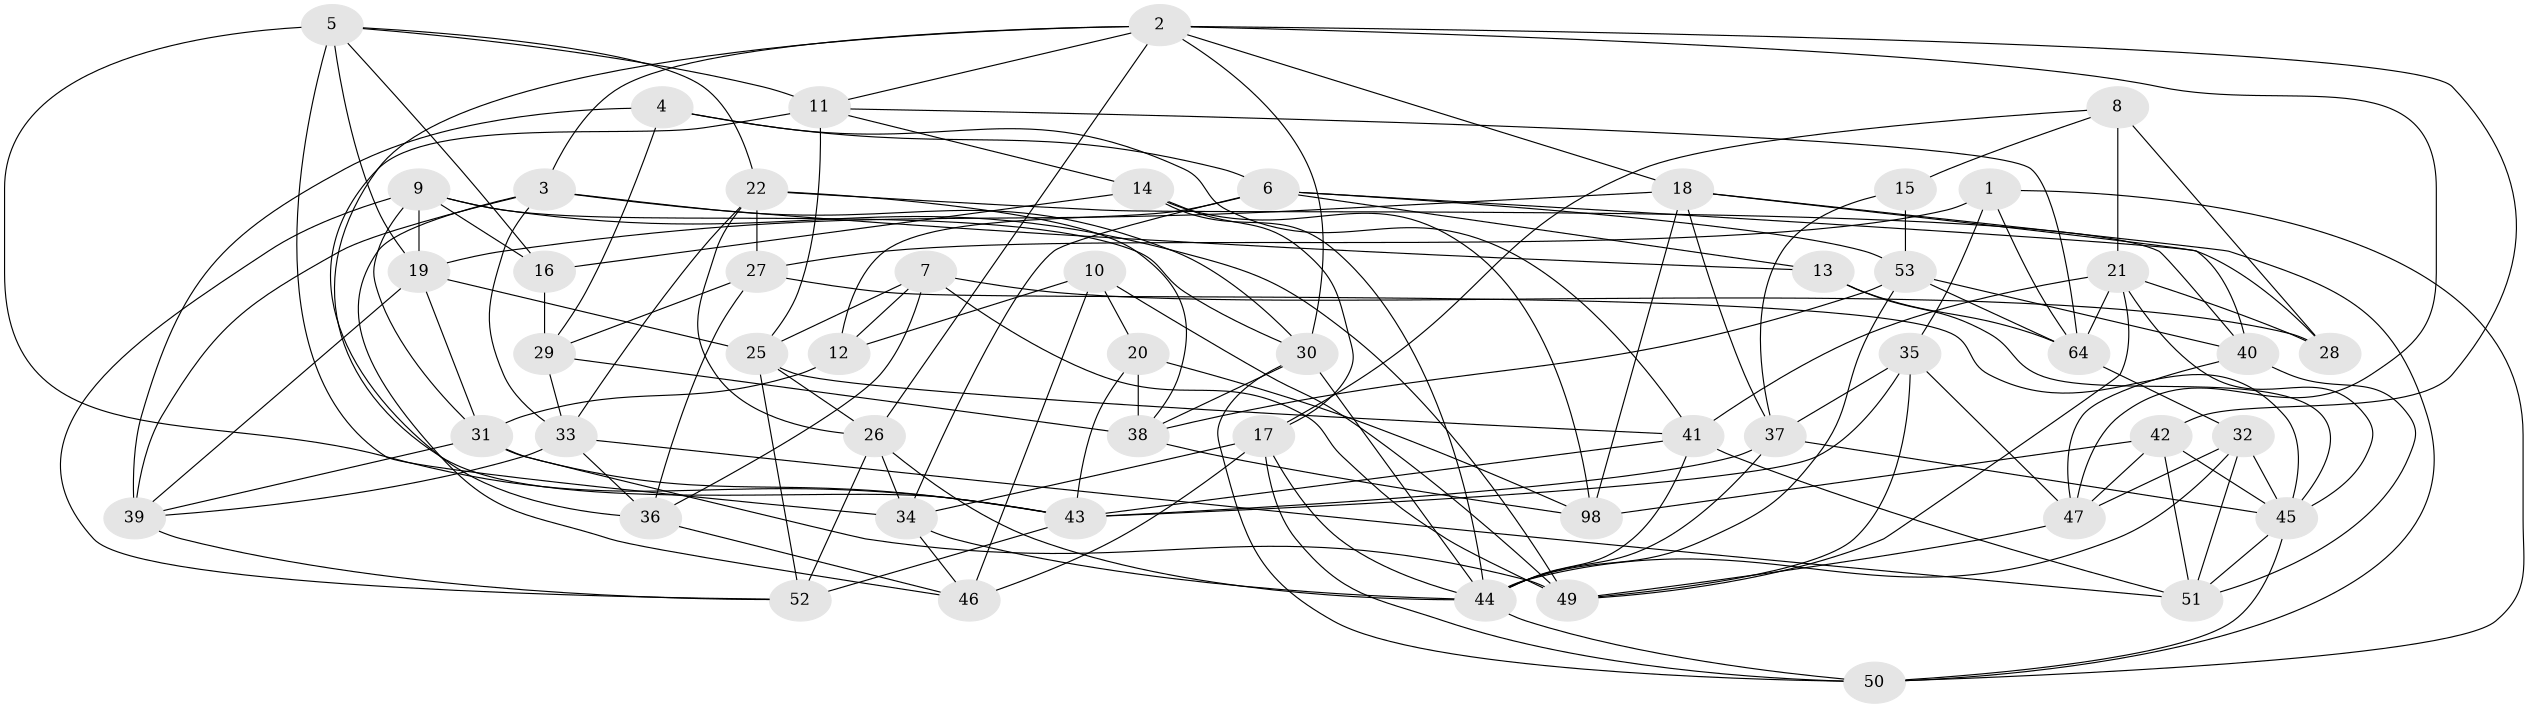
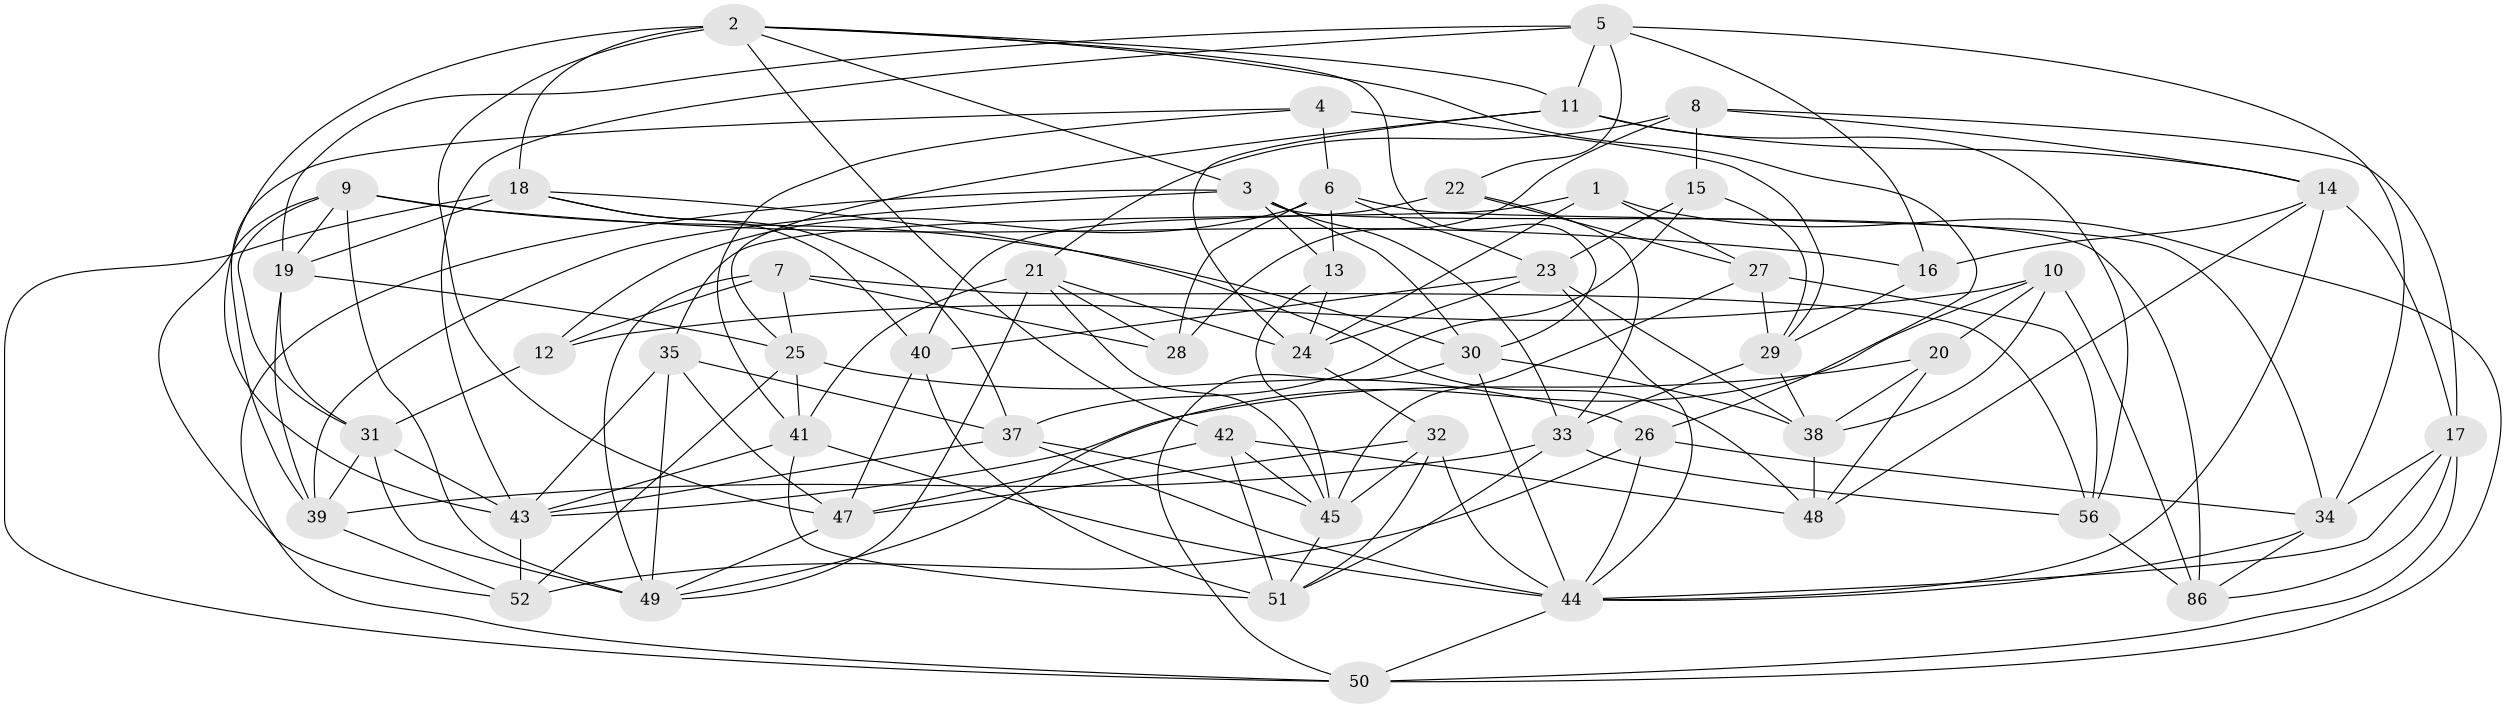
  graph {
    node [color=gray90 style=filled]
    edge [weight=1.0]
    1
-   24 [label=64]
+   24
    27
    35
    50
    32
    29
-   36
+   36 [label=56]
    45
    43
    47
    49
    37
    2
    3
    11
    18
    26
    30
    42
    13
    33
    39
-   46
+   46 [label=86]
    25
    14
    19
-   48 [label=98]
+   48
    40
    34
    52
    44
    38
    51
    4
    6
    41
    12
-   23 [label=53]
+   23
    28
    5
    16
    22
    31
    7
    8
    15
    17
    21
    9
    10
    20
    1 -- 24
    1 -- 27
    1 -- 35
    1 -- 50
    24 -- 32
    27 -- 29
    27 -- 36 [weight=2.0]
    27 -- 45
    35 -- 43 [weight=2.0]
    35 -- 47
    35 -- 49
    35 -- 37
    32 -- 45 [weight=2.0]
    32 -- 47
    32 -- 44
    32 -- 51
    29 -- 33
    29 -- 38
    36 -- 46
-   45 -- 50
+   3 -- 50
    45 -- 51
    43 -- 52 [weight=2.0]
    47 -- 49
    37 -- 45
    37 -- 43
    37 -- 44
    2 -- 43
    2 -- 47
    2 -- 3
    2 -- 11
    2 -- 18
    2 -- 26
    2 -- 30
    2 -- 42
    3 -- 30
    3 -- 13
    3 -- 33
    3 -- 39
    3 -- 46
    11 -- 24
    11 -- 36
    11 -- 25
    11 -- 14
    18 -- 50
    18 -- 37
    18 -- 19
    18 -- 48
    18 -- 40
    26 -- 34
    26 -- 52
    26 -- 44
    30 -- 50
    30 -- 44
    30 -- 38
    42 -- 45 [weight=2.0]
    42 -- 47
    42 -- 48
    42 -- 51
    13 -- 24
    13 -- 45
    33 -- 36
    33 -- 39
    33 -- 51
    39 -- 52
    25 -- 26
    25 -- 52
    25 -- 41
    14 -- 48
    14 -- 44
    14 -- 16
    14 -- 17
    19 -- 39
    19 -- 25
    19 -- 31
    40 -- 47
    40 -- 51
    34 -- 46
    34 -- 44
    44 -- 50
    38 -- 48
    4 -- 29
    4 -- 39
    4 -- 6
    4 -- 41
    6 -- 13
    6 -- 34
    6 -- 12
    6 -- 23
    6 -- 28
    41 -- 43
    41 -- 44
    41 -- 51
    12 -- 31
    23 -- 24
    23 -- 40
    23 -- 44
    23 -- 38
    5 -- 43
    5 -- 11
    5 -- 19
    5 -- 34
    5 -- 16
    5 -- 22
    16 -- 29
    22 -- 27
-   22 -- 26
    22 -- 33
    22 -- 40 [weight=2.0]
    31 -- 43
    31 -- 49
    31 -- 39
    7 -- 36
    7 -- 49
    7 -- 25
    7 -- 12
    7 -- 28 [weight=2.0]
+   8 -- 14
    8 -- 28 [weight=2.0]
    8 -- 15
    8 -- 17
    8 -- 21
+   15 -- 29
    15 -- 37
    15 -- 23
    17 -- 50
    17 -- 46
    17 -- 34
    17 -- 44
    21 -- 24
    21 -- 45
    21 -- 49
    21 -- 41
    21 -- 28
    9 -- 49
    9 -- 30
    9 -- 19
    9 -- 52
    9 -- 16
    9 -- 31
    10 -- 49
    10 -- 46 [weight=2.0]
-   22 -- 38
+   10 -- 38
    10 -- 12
    10 -- 20
    20 -- 43
    20 -- 48
    20 -- 38
  }
